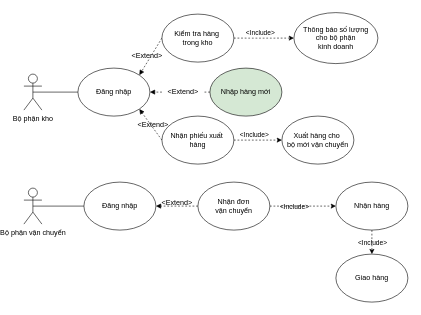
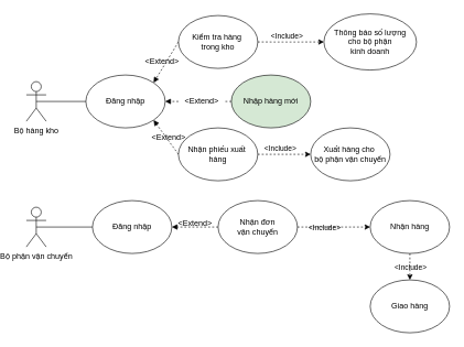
  <mxCell id="0" />
  <mxCell id="1" parent="0" />
  <mxCell id="2" value="&amp;lt;Include&amp;gt;" style="edgeLabel;html=1;align=center;verticalAlign=middle;resizable=0;points=[];" vertex="1" connectable="0" parent="1"><mxGeometry x="400" y="223" as="geometry"><mxPoint x="3" y="1" as="offset" /></mxGeometry></mxCell>
- <mxCell id="3" value="Bộ phận kho" style="shape=umlActor;verticalLabelPosition=bottom;verticalAlign=top;html=1;outlineConnect=0;overflow=visible;" vertex="1" parent="1"><mxGeometry x="20" y="123" width="30" height="60" as="geometry" /></mxCell>
+ <mxCell id="3" value="Bộ hàng kho" style="shape=umlActor;verticalLabelPosition=bottom;verticalAlign=top;html=1;outlineConnect=0;overflow=visible;" vertex="1" parent="1"><mxGeometry x="20" y="123" width="30" height="60" as="geometry" /></mxCell>
  <mxCell id="4" value="" style="endArrow=block;html=1;rounded=0;entryX=1;entryY=0.5;entryDx=0;entryDy=0;exitX=0;exitY=0.5;exitDx=0;exitDy=0;dashed=1;endFill=1;startArrow=none;" edge="1" parent="1" source="13" target="10"><mxGeometry width="50" height="50" relative="1" as="geometry"><mxPoint x="225" y="153" as="sourcePoint" /><mxPoint x="290" y="153" as="targetPoint" /></mxGeometry></mxCell>
  <mxCell id="5" value="Nhập hàng mới" style="ellipse;whiteSpace=wrap;html=1;fillColor=#d5e8d4;" vertex="1" parent="1"><mxGeometry x="330" y="113" width="120" height="80" as="geometry" /></mxCell>
  <mxCell id="6" value="" style="endArrow=block;html=1;rounded=0;entryX=1;entryY=1;entryDx=0;entryDy=0;exitX=0;exitY=0.5;exitDx=0;exitDy=0;dashed=1;endFill=1;" edge="1" parent="1" source="7" target="10"><mxGeometry width="50" height="50" relative="1" as="geometry"><mxPoint x="290" y="243" as="sourcePoint" /><mxPoint x="290" y="153" as="targetPoint" /></mxGeometry></mxCell>
  <mxCell id="7" value="Nhận phiếu xuất&amp;nbsp;&lt;br&gt;hàng" style="ellipse;whiteSpace=wrap;html=1;" vertex="1" parent="1"><mxGeometry x="250" y="193" width="120" height="80" as="geometry" /></mxCell>
- <mxCell id="8" value="Xuất hàng cho&amp;nbsp;&lt;br&gt;bộ mới vận chuyển" style="ellipse;whiteSpace=wrap;html=1;" vertex="1" parent="1"><mxGeometry x="450" y="193" width="120" height="80" as="geometry" /></mxCell>
+ <mxCell id="8" value="Xuất hàng cho&amp;nbsp;&lt;br&gt;bộ phận vận chuyển" style="ellipse;whiteSpace=wrap;html=1;" vertex="1" parent="1"><mxGeometry x="450" y="193" width="120" height="80" as="geometry" /></mxCell>
  <mxCell id="9" value="" style="endArrow=classic;html=1;rounded=0;entryX=0;entryY=0.5;entryDx=0;entryDy=0;exitX=1;exitY=0.5;exitDx=0;exitDy=0;dashed=1;" edge="1" parent="1" source="7" target="8"><mxGeometry width="50" height="50" relative="1" as="geometry"><mxPoint x="215" y="313" as="sourcePoint" /><mxPoint x="265" y="263" as="targetPoint" /></mxGeometry></mxCell>
  <mxCell id="10" value="Đăng nhập" style="ellipse;whiteSpace=wrap;html=1;" vertex="1" parent="1"><mxGeometry x="110" y="113" width="120" height="80" as="geometry" /></mxCell>
  <mxCell id="11" value="" style="endArrow=none;html=1;rounded=0;entryX=0.5;entryY=0.5;entryDx=0;entryDy=0;entryPerimeter=0;exitX=0;exitY=0.5;exitDx=0;exitDy=0;" edge="1" parent="1" source="10" target="3"><mxGeometry width="50" height="50" relative="1" as="geometry"><mxPoint x="240" y="293" as="sourcePoint" /><mxPoint x="290" y="243" as="targetPoint" /></mxGeometry></mxCell>
  <mxCell id="12" value="&amp;lt;Extend&amp;gt;" style="text;html=1;align=center;verticalAlign=middle;resizable=0;points=[];autosize=1;strokeColor=none;fillColor=none;" vertex="1" parent="1"><mxGeometry x="200" y="193" width="70" height="30" as="geometry" /></mxCell>
  <mxCell id="13" value="&amp;lt;Extend&amp;gt;" style="text;html=1;align=center;verticalAlign=middle;resizable=0;points=[];autosize=1;strokeColor=none;fillColor=none;" vertex="1" parent="1"><mxGeometry x="250" y="138" width="70" height="30" as="geometry" /></mxCell>
  <mxCell id="14" value="" style="endArrow=none;html=1;rounded=0;entryX=1;entryY=0.5;entryDx=0;entryDy=0;exitX=0;exitY=0.5;exitDx=0;exitDy=0;dashed=1;endFill=1;" edge="1" parent="1" source="5" target="13"><mxGeometry width="50" height="50" relative="1" as="geometry"><mxPoint x="330" y="153" as="sourcePoint" /><mxPoint x="230" y="153" as="targetPoint" /></mxGeometry></mxCell>
  <mxCell id="15" value="" style="endArrow=block;html=1;rounded=0;exitX=0;exitY=0.5;exitDx=0;exitDy=0;dashed=1;endFill=1;startArrow=none;entryX=1;entryY=0;entryDx=0;entryDy=0;" edge="1" parent="1" source="16" target="10"><mxGeometry width="50" height="50" relative="1" as="geometry"><mxPoint x="160" y="58" as="sourcePoint" /><mxPoint x="160" y="73" as="targetPoint" /></mxGeometry></mxCell>
  <mxCell id="16" value="Kiểm tra hàng&amp;nbsp;&lt;br&gt;trong kho" style="ellipse;whiteSpace=wrap;html=1;" vertex="1" parent="1"><mxGeometry x="250" y="23" width="120" height="80" as="geometry" /></mxCell>
  <mxCell id="17" value="&amp;lt;Extend&amp;gt;" style="text;html=1;align=center;verticalAlign=middle;resizable=0;points=[];autosize=1;strokeColor=none;fillColor=none;" vertex="1" parent="1"><mxGeometry x="190" y="78" width="70" height="30" as="geometry" /></mxCell>
  <mxCell id="18" value="" style="endArrow=classic;html=1;rounded=0;dashed=1;exitX=1;exitY=0.5;exitDx=0;exitDy=0;entryX=0;entryY=0.5;entryDx=0;entryDy=0;" edge="1" parent="1" source="16" target="19"><mxGeometry width="50" height="50" relative="1" as="geometry"><mxPoint x="420" y="63" as="sourcePoint" /><mxPoint x="470" y="43" as="targetPoint" /></mxGeometry></mxCell>
  <mxCell id="19" value="Thông báo số lượng&lt;br&gt;cho bộ phận&lt;br&gt;kinh doanh" style="ellipse;whiteSpace=wrap;html=1;" vertex="1" parent="1"><mxGeometry x="470" y="20.5" width="140" height="85" as="geometry" /></mxCell>
  <mxCell id="20" value="&amp;lt;Include&amp;gt;" style="edgeLabel;html=1;align=center;verticalAlign=middle;resizable=0;points=[];" vertex="1" connectable="0" parent="1"><mxGeometry x="410" y="53" as="geometry"><mxPoint x="3" y="1" as="offset" /></mxGeometry></mxCell>
  <mxCell id="21" value="&amp;lt;Include&amp;gt;" style="edgeLabel;html=1;align=center;verticalAlign=middle;resizable=0;points=[];" vertex="1" connectable="0" parent="1"><mxGeometry x="470" y="343" as="geometry" /></mxCell>
  <mxCell id="22" value="Bộ phận vận chuyển" style="shape=umlActor;verticalLabelPosition=bottom;verticalAlign=top;html=1;outlineConnect=0;overflow=visible;" vertex="1" parent="1"><mxGeometry x="20" y="313" width="30" height="60" as="geometry" /></mxCell>
  <mxCell id="23" value="" style="endArrow=block;html=1;rounded=0;exitX=0;exitY=0.5;exitDx=0;exitDy=0;entryX=1;entryY=0.5;entryDx=0;entryDy=0;dashed=1;endFill=1;" edge="1" parent="1" source="24" target="27"><mxGeometry width="50" height="50" relative="1" as="geometry"><mxPoint x="-30" y="343" as="sourcePoint" /><mxPoint x="170" y="343" as="targetPoint" /></mxGeometry></mxCell>
  <mxCell id="24" value="Nhận đơn &lt;br&gt;vận chuyển" style="ellipse;whiteSpace=wrap;html=1;" vertex="1" parent="1"><mxGeometry x="310" y="303" width="120" height="80" as="geometry" /></mxCell>
  <mxCell id="25" value="Nhận hàng" style="ellipse;whiteSpace=wrap;html=1;" vertex="1" parent="1"><mxGeometry x="540" y="303" width="120" height="80" as="geometry" /></mxCell>
  <mxCell id="26" value="" style="endArrow=classic;html=1;rounded=0;entryX=0;entryY=0.5;entryDx=0;entryDy=0;dashed=1;exitX=1;exitY=0.5;exitDx=0;exitDy=0;" edge="1" parent="1" source="24" target="25"><mxGeometry width="50" height="50" relative="1" as="geometry"><mxPoint x="380" y="343" as="sourcePoint" /><mxPoint x="-50" y="323" as="targetPoint" /></mxGeometry></mxCell>
  <mxCell id="27" value="Đăng nhập" style="ellipse;whiteSpace=wrap;html=1;" vertex="1" parent="1"><mxGeometry x="120" y="303" width="120" height="80" as="geometry" /></mxCell>
  <mxCell id="28" value="" style="endArrow=none;html=1;rounded=0;exitX=0;exitY=0.5;exitDx=0;exitDy=0;entryX=0.5;entryY=0.5;entryDx=0;entryDy=0;entryPerimeter=0;" edge="1" parent="1" source="27" target="22"><mxGeometry width="50" height="50" relative="1" as="geometry"><mxPoint x="240" y="483" as="sourcePoint" /><mxPoint x="60" y="343" as="targetPoint" /></mxGeometry></mxCell>
  <mxCell id="29" value="&amp;lt;Include&amp;gt;" style="edgeLabel;html=1;align=center;verticalAlign=middle;resizable=0;points=[];" vertex="1" connectable="0" parent="1"><mxGeometry x="600" y="403" as="geometry" /></mxCell>
  <mxCell id="30" value="Giao hàng" style="ellipse;whiteSpace=wrap;html=1;" vertex="1" parent="1"><mxGeometry x="540" y="423" width="120" height="80" as="geometry" /></mxCell>
  <mxCell id="31" value="" style="endArrow=classic;html=1;rounded=0;dashed=1;exitX=0.5;exitY=1;exitDx=0;exitDy=0;" edge="1" parent="1" target="30" source="25"><mxGeometry width="50" height="50" relative="1" as="geometry"><mxPoint x="390" y="463" as="sourcePoint" /><mxPoint x="-50" y="443" as="targetPoint" /></mxGeometry></mxCell>
  <mxCell id="32" value="&amp;lt;Extend&amp;gt;" style="text;html=1;align=center;verticalAlign=middle;resizable=0;points=[];autosize=1;strokeColor=none;fillColor=none;" vertex="1" parent="1"><mxGeometry x="240" y="323" width="70" height="30" as="geometry" /></mxCell>
